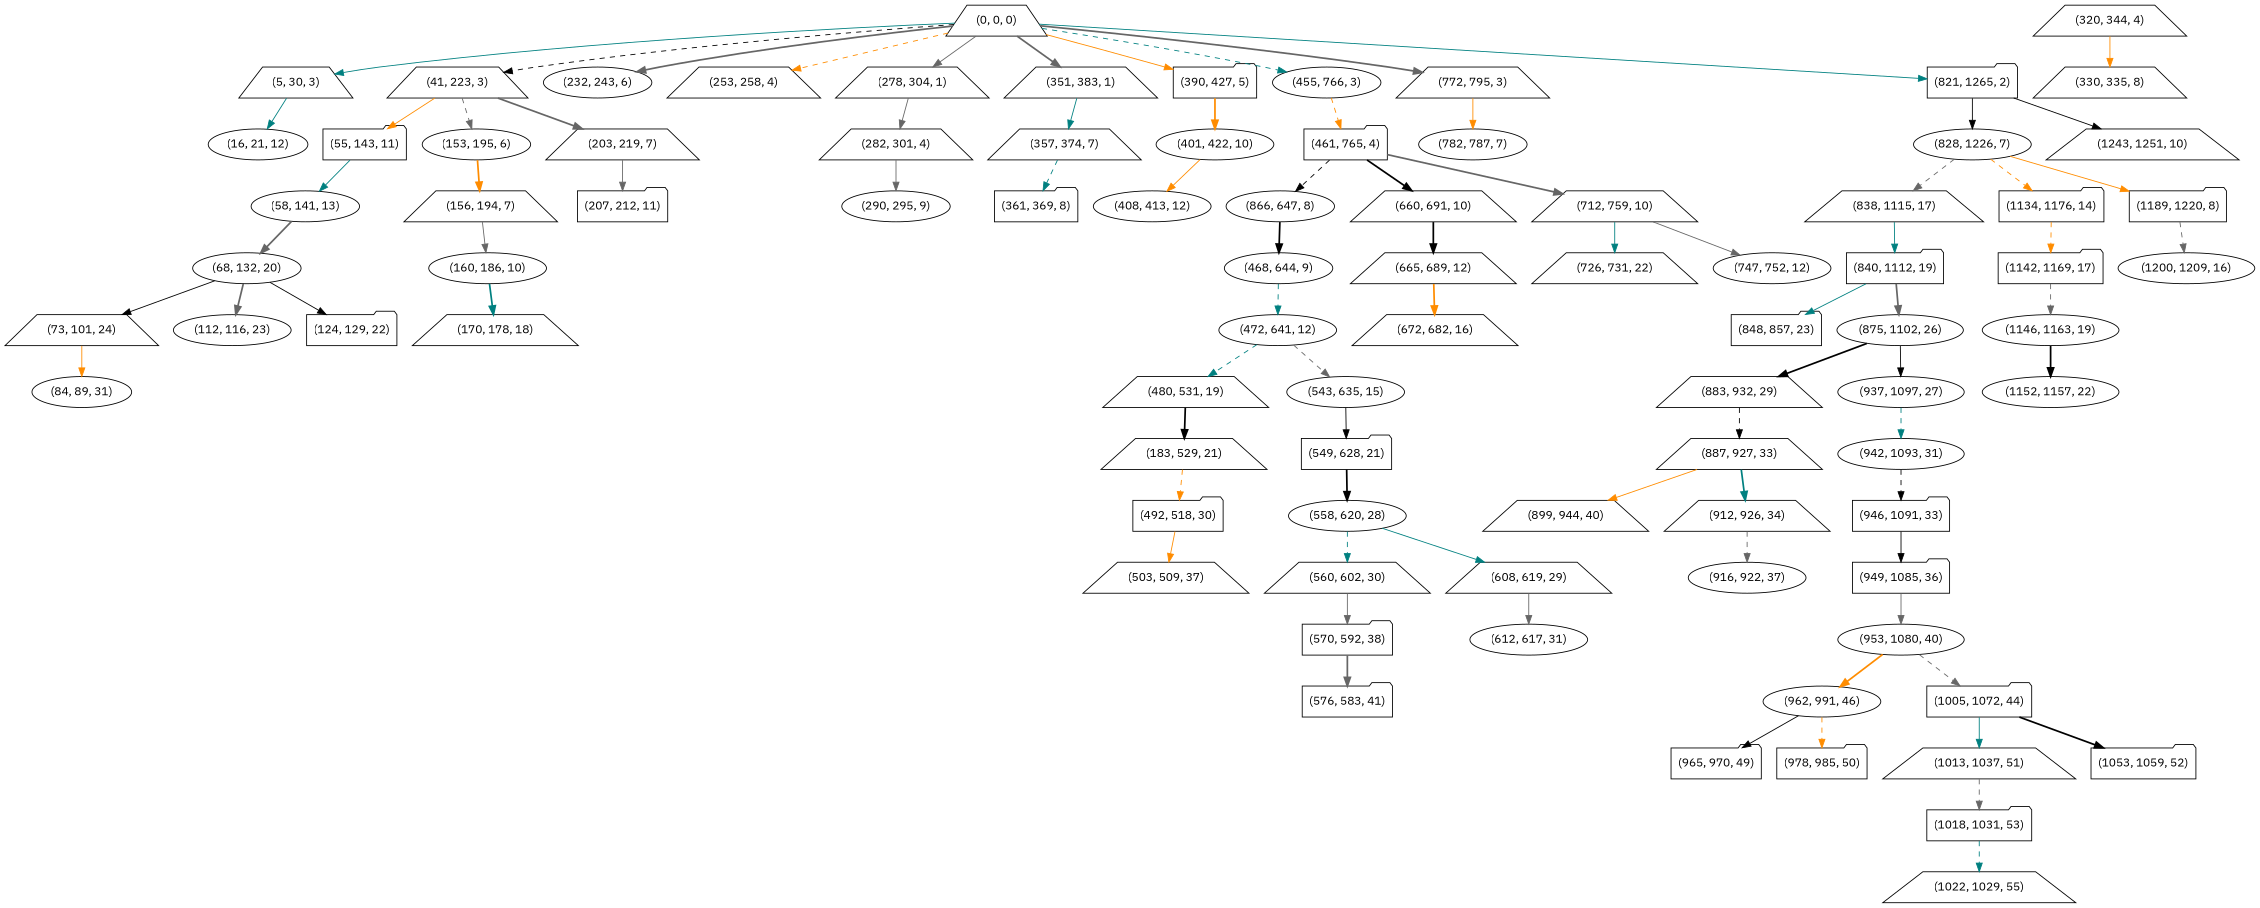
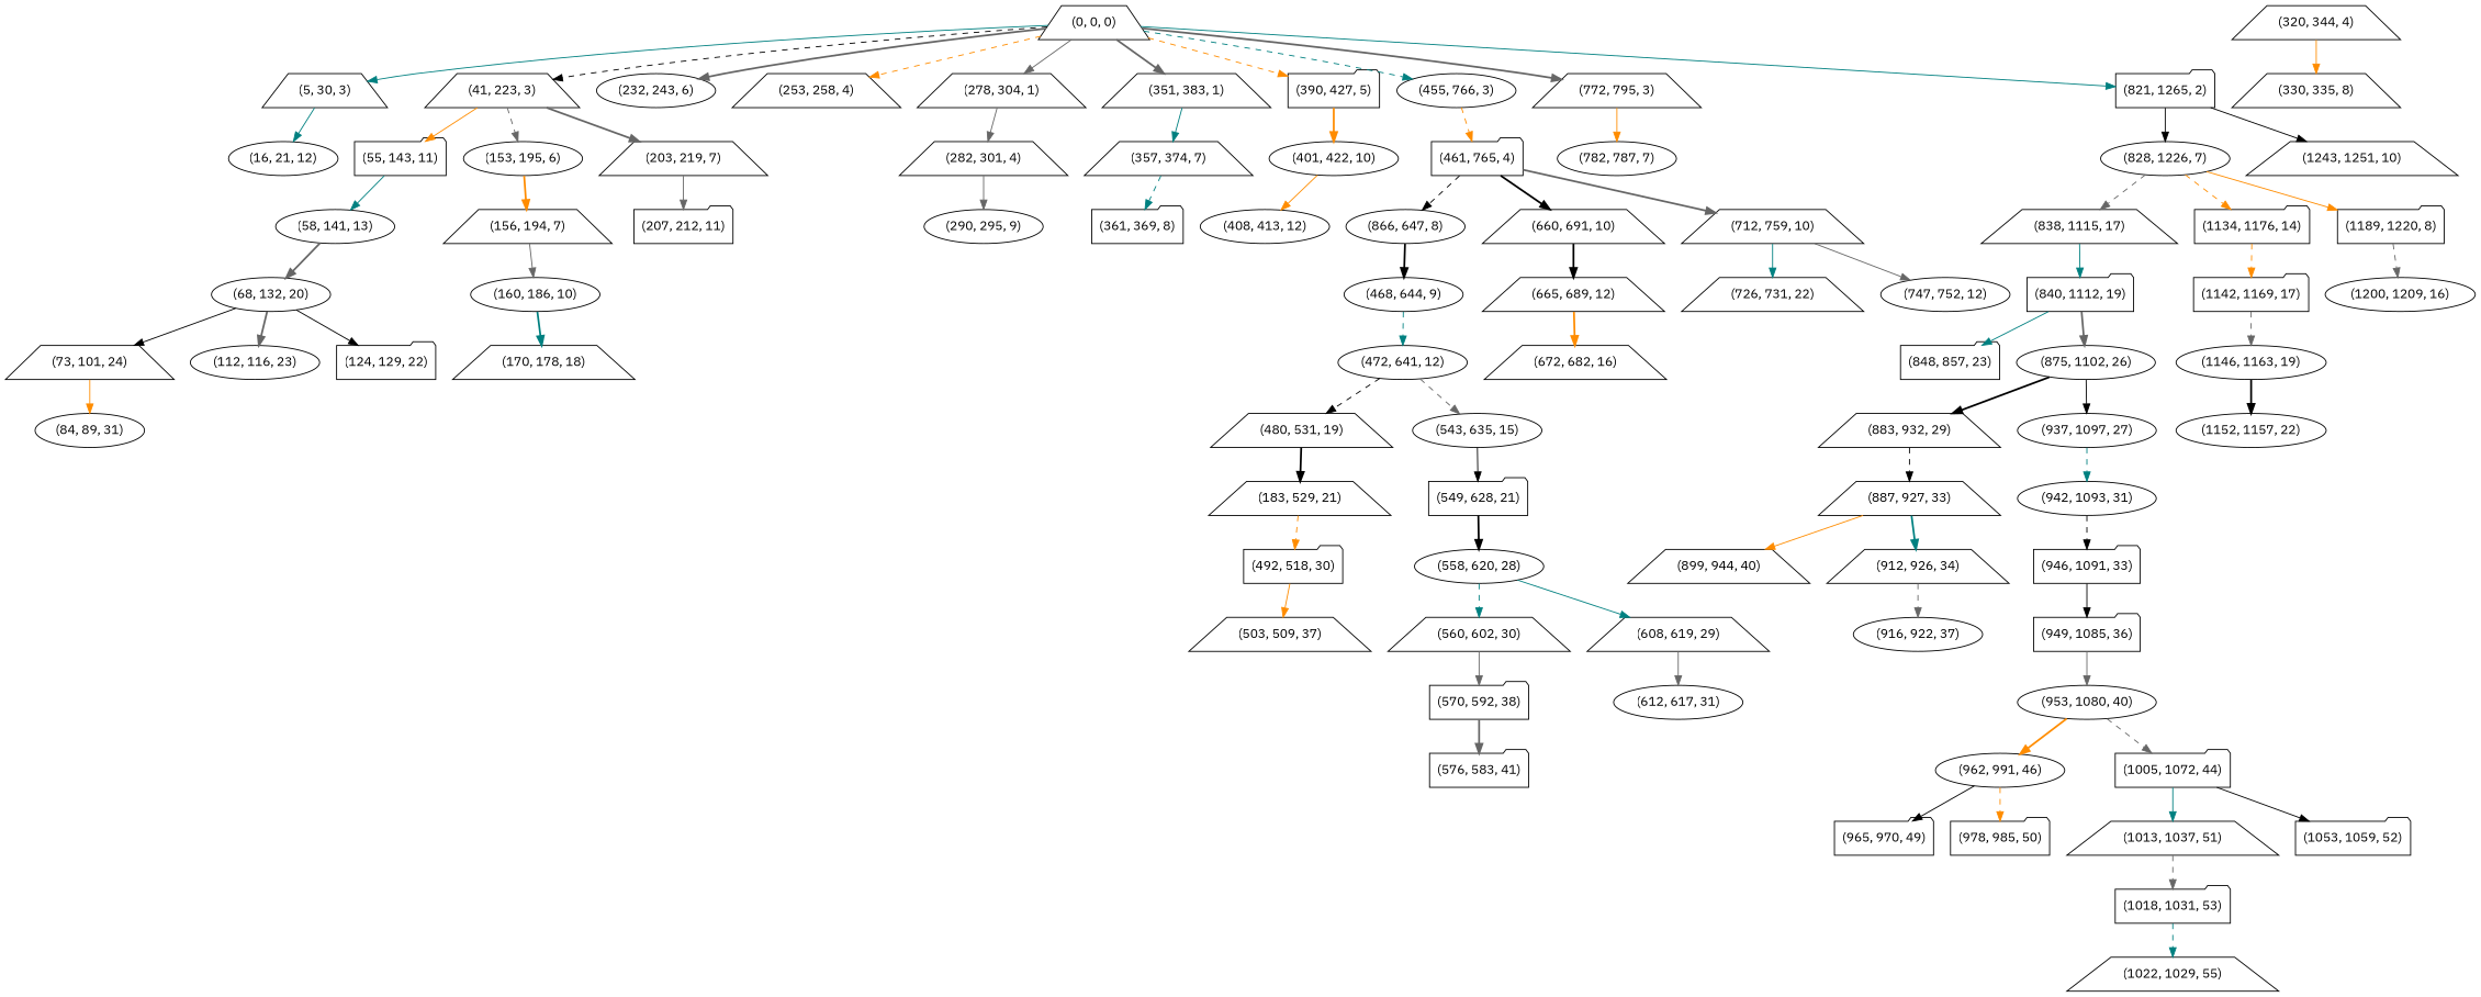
  digraph {
    fontname="IBM Plex Sans"
    node [fontname="IBM Plex Sans" shape=trapezium]
    edge [color=gray40 fontname="IBM Plex Sans" style=solid]
    "(0, 0, 0)"
    "(5, 30, 3)"
    "(41, 223, 3)"
    "(232, 243, 6)" [shape=ellipse]
    "(253, 258, 4)"
    "(278, 304, 1)"
    "(351, 383, 1)"
    "(390, 427, 5)" [shape=folder]
    "(455, 766, 3)" [shape=ellipse]
    "(772, 795, 3)"
    "(821, 1265, 2)" [shape=folder]
    "(16, 21, 12)" [shape=ellipse]
    "(55, 143, 11)" [shape=folder]
    "(153, 195, 6)" [shape=ellipse]
    "(203, 219, 7)"
    "(282, 301, 4)"
    "(320, 344, 4)"
    "(330, 335, 8)"
    "(357, 374, 7)"
    "(401, 422, 10)" [shape=ellipse]
    "(461, 765, 4)" [shape=folder]
    "(782, 787, 7)" [shape=ellipse]
    "(828, 1226, 7)" [shape=ellipse]
    "(1243, 1251, 10)"
    "(58, 141, 13)" [shape=ellipse]
    "(156, 194, 7)"
    "(207, 212, 11)" [shape=folder]
    "(68, 132, 20)" [shape=ellipse]
    "(73, 101, 24)"
    "(112, 116, 23)" [shape=ellipse]
    "(124, 129, 22)" [shape=folder]
    "(84, 89, 31)" [shape=ellipse]
    "(160, 186, 10)" [shape=ellipse]
    "(170, 178, 18)"
    "(290, 295, 9)" [shape=ellipse]
    "(361, 369, 8)" [shape=folder]
    "(408, 413, 12)" [shape=ellipse]
    n38 [label="(866, 647, 8)" shape=ellipse]
    "(660, 691, 10)"
    "(712, 759, 10)"
    "(468, 644, 9)" [shape=ellipse]
    "(665, 689, 12)"
    "(726, 731, 22)"
    "(747, 752, 12)" [shape=ellipse]
    "(472, 641, 12)" [shape=ellipse]
    "(480, 531, 19)"
    "(543, 635, 15)" [shape=ellipse]
    n48 [label="(183, 529, 21)"]
    "(549, 628, 21)" [shape=folder]
    "(492, 518, 30)" [shape=folder]
    "(503, 509, 37)"
    "(558, 620, 28)" [shape=ellipse]
    "(560, 602, 30)"
    "(608, 619, 29)"
    "(570, 592, 38)" [shape=folder]
    "(612, 617, 31)" [shape=ellipse]
    "(576, 583, 41)" [shape=folder]
    "(672, 682, 16)"
    "(838, 1115, 17)"
    "(1134, 1176, 14)" [shape=folder]
    "(1189, 1220, 8)" [shape=folder]
    "(840, 1112, 19)" [shape=folder]
    "(1142, 1169, 17)" [shape=folder]
    "(1200, 1209, 16)" [shape=ellipse]
    "(848, 857, 23)" [shape=folder]
    "(875, 1102, 26)" [shape=ellipse]
    "(883, 932, 29)"
    "(937, 1097, 27)" [shape=ellipse]
    "(887, 927, 33)"
    "(942, 1093, 31)" [shape=ellipse]
    n71 [label="(899, 944, 40)"]
    "(912, 926, 34)"
    "(916, 922, 37)" [shape=ellipse]
    "(946, 1091, 33)" [shape=folder]
    "(949, 1085, 36)" [shape=folder]
    "(953, 1080, 40)" [shape=ellipse]
    "(962, 991, 46)" [shape=ellipse]
    "(1005, 1072, 44)" [shape=folder]
    "(965, 970, 49)" [shape=folder]
    "(978, 985, 50)" [shape=folder]
    "(1013, 1037, 51)"
    "(1053, 1059, 52)" [shape=folder]
    "(1018, 1031, 53)" [shape=folder]
    "(1022, 1029, 55)"
    "(1146, 1163, 19)" [shape=ellipse]
    "(1152, 1157, 22)" [shape=ellipse]
    "(0, 0, 0)" -> "(5, 30, 3)" [color=teal]
    "(0, 0, 0)" -> "(41, 223, 3)" [color=black style=dashed]
    "(0, 0, 0)" -> "(232, 243, 6)" [style=bold]
    "(0, 0, 0)" -> "(253, 258, 4)" [color=darkorange style=dashed]
    "(0, 0, 0)" -> "(278, 304, 1)"
    "(0, 0, 0)" -> "(351, 383, 1)" [style=bold]
-   "(0, 0, 0)" -> "(390, 427, 5)" [color=darkorange]
+   "(0, 0, 0)" -> "(390, 427, 5)" [color=darkorange style=dashed]
    "(0, 0, 0)" -> "(455, 766, 3)" [color=teal style=dashed]
    "(0, 0, 0)" -> "(772, 795, 3)" [style=bold]
    "(0, 0, 0)" -> "(821, 1265, 2)" [color=teal]
    "(5, 30, 3)" -> "(16, 21, 12)" [color=teal]
    "(41, 223, 3)" -> "(55, 143, 11)" [color=darkorange]
    "(41, 223, 3)" -> "(153, 195, 6)" [style=dashed]
    "(41, 223, 3)" -> "(203, 219, 7)" [style=bold]
    "(278, 304, 1)" -> "(282, 301, 4)"
    "(351, 383, 1)" -> "(357, 374, 7)" [color=teal]
    "(390, 427, 5)" -> "(401, 422, 10)" [color=darkorange style=bold]
    "(455, 766, 3)" -> "(461, 765, 4)" [color=darkorange style=dashed]
    "(772, 795, 3)" -> "(782, 787, 7)" [color=darkorange]
    "(821, 1265, 2)" -> "(828, 1226, 7)" [color=black]
    "(821, 1265, 2)" -> "(1243, 1251, 10)" [color=black]
    "(55, 143, 11)" -> "(58, 141, 13)" [color=teal]
    "(153, 195, 6)" -> "(156, 194, 7)" [color=darkorange style=bold]
    "(203, 219, 7)" -> "(207, 212, 11)"
    "(282, 301, 4)" -> "(290, 295, 9)"
    "(320, 344, 4)" -> "(330, 335, 8)" [color=darkorange]
    "(357, 374, 7)" -> "(361, 369, 8)" [color=teal style=dashed]
    "(401, 422, 10)" -> "(408, 413, 12)" [color=darkorange]
    "(461, 765, 4)" -> n38 [color=black style=dashed]
    "(461, 765, 4)" -> "(660, 691, 10)" [color=black style=bold]
    "(461, 765, 4)" -> "(712, 759, 10)" [style=bold]
    "(828, 1226, 7)" -> "(838, 1115, 17)" [style=dashed]
    "(828, 1226, 7)" -> "(1134, 1176, 14)" [color=darkorange style=dashed]
    "(828, 1226, 7)" -> "(1189, 1220, 8)" [color=darkorange]
    "(58, 141, 13)" -> "(68, 132, 20)" [style=bold]
    "(156, 194, 7)" -> "(160, 186, 10)"
    "(68, 132, 20)" -> "(73, 101, 24)" [color=black]
    "(68, 132, 20)" -> "(112, 116, 23)" [style=bold]
    "(68, 132, 20)" -> "(124, 129, 22)" [color=black]
    "(73, 101, 24)" -> "(84, 89, 31)" [color=darkorange]
    "(160, 186, 10)" -> "(170, 178, 18)" [color=teal style=bold]
    n38 -> "(468, 644, 9)" [color=black style=bold]
    "(660, 691, 10)" -> "(665, 689, 12)" [color=black style=bold]
    "(712, 759, 10)" -> "(726, 731, 22)" [color=teal]
    "(712, 759, 10)" -> "(747, 752, 12)"
    "(468, 644, 9)" -> "(472, 641, 12)" [color=teal style=dashed]
    "(665, 689, 12)" -> "(672, 682, 16)" [color=darkorange style=bold]
-   "(472, 641, 12)" -> "(480, 531, 19)" [color=teal style=dashed]
+   "(472, 641, 12)" -> "(480, 531, 19)" [color=black style=dashed]
    "(472, 641, 12)" -> "(543, 635, 15)" [style=dashed]
    "(480, 531, 19)" -> n48 [color=black style=bold]
    "(543, 635, 15)" -> "(549, 628, 21)" [color=black]
    n48 -> "(492, 518, 30)" [color=darkorange style=dashed]
    "(549, 628, 21)" -> "(558, 620, 28)" [color=black style=bold]
    "(492, 518, 30)" -> "(503, 509, 37)" [color=darkorange]
    "(558, 620, 28)" -> "(560, 602, 30)" [color=teal style=dashed]
    "(558, 620, 28)" -> "(608, 619, 29)" [color=teal]
    "(560, 602, 30)" -> "(570, 592, 38)"
    "(608, 619, 29)" -> "(612, 617, 31)"
    "(570, 592, 38)" -> "(576, 583, 41)" [style=bold]
    "(838, 1115, 17)" -> "(840, 1112, 19)" [color=teal]
    "(1134, 1176, 14)" -> "(1142, 1169, 17)" [color=darkorange style=dashed]
    "(1189, 1220, 8)" -> "(1200, 1209, 16)" [style=dashed]
    "(840, 1112, 19)" -> "(848, 857, 23)" [color=teal]
    "(840, 1112, 19)" -> "(875, 1102, 26)" [style=bold]
    "(1142, 1169, 17)" -> "(1146, 1163, 19)" [style=dashed]
    "(875, 1102, 26)" -> "(883, 932, 29)" [color=black style=bold]
    "(875, 1102, 26)" -> "(937, 1097, 27)" [color=black]
    "(883, 932, 29)" -> "(887, 927, 33)" [color=black style=dashed]
    "(937, 1097, 27)" -> "(942, 1093, 31)" [color=teal style=dashed]
    "(887, 927, 33)" -> n71 [color=darkorange]
    "(887, 927, 33)" -> "(912, 926, 34)" [color=teal style=bold]
    "(942, 1093, 31)" -> "(946, 1091, 33)" [color=black style=dashed]
    "(912, 926, 34)" -> "(916, 922, 37)" [style=dashed]
    "(946, 1091, 33)" -> "(949, 1085, 36)" [color=black]
    "(949, 1085, 36)" -> "(953, 1080, 40)"
    "(953, 1080, 40)" -> "(962, 991, 46)" [color=darkorange style=bold]
    "(953, 1080, 40)" -> "(1005, 1072, 44)" [style=dashed]
    "(962, 991, 46)" -> "(965, 970, 49)" [color=black]
    "(962, 991, 46)" -> "(978, 985, 50)" [color=darkorange style=dashed]
    "(1005, 1072, 44)" -> "(1013, 1037, 51)" [color=teal]
-   "(1005, 1072, 44)" -> "(1053, 1059, 52)" [color=black style=bold]
+   "(1005, 1072, 44)" -> "(1053, 1059, 52)" [color=black]
    "(1013, 1037, 51)" -> "(1018, 1031, 53)" [style=dashed]
    "(1018, 1031, 53)" -> "(1022, 1029, 55)" [color=teal style=dashed]
    "(1146, 1163, 19)" -> "(1152, 1157, 22)" [color=black style=bold]
  }
